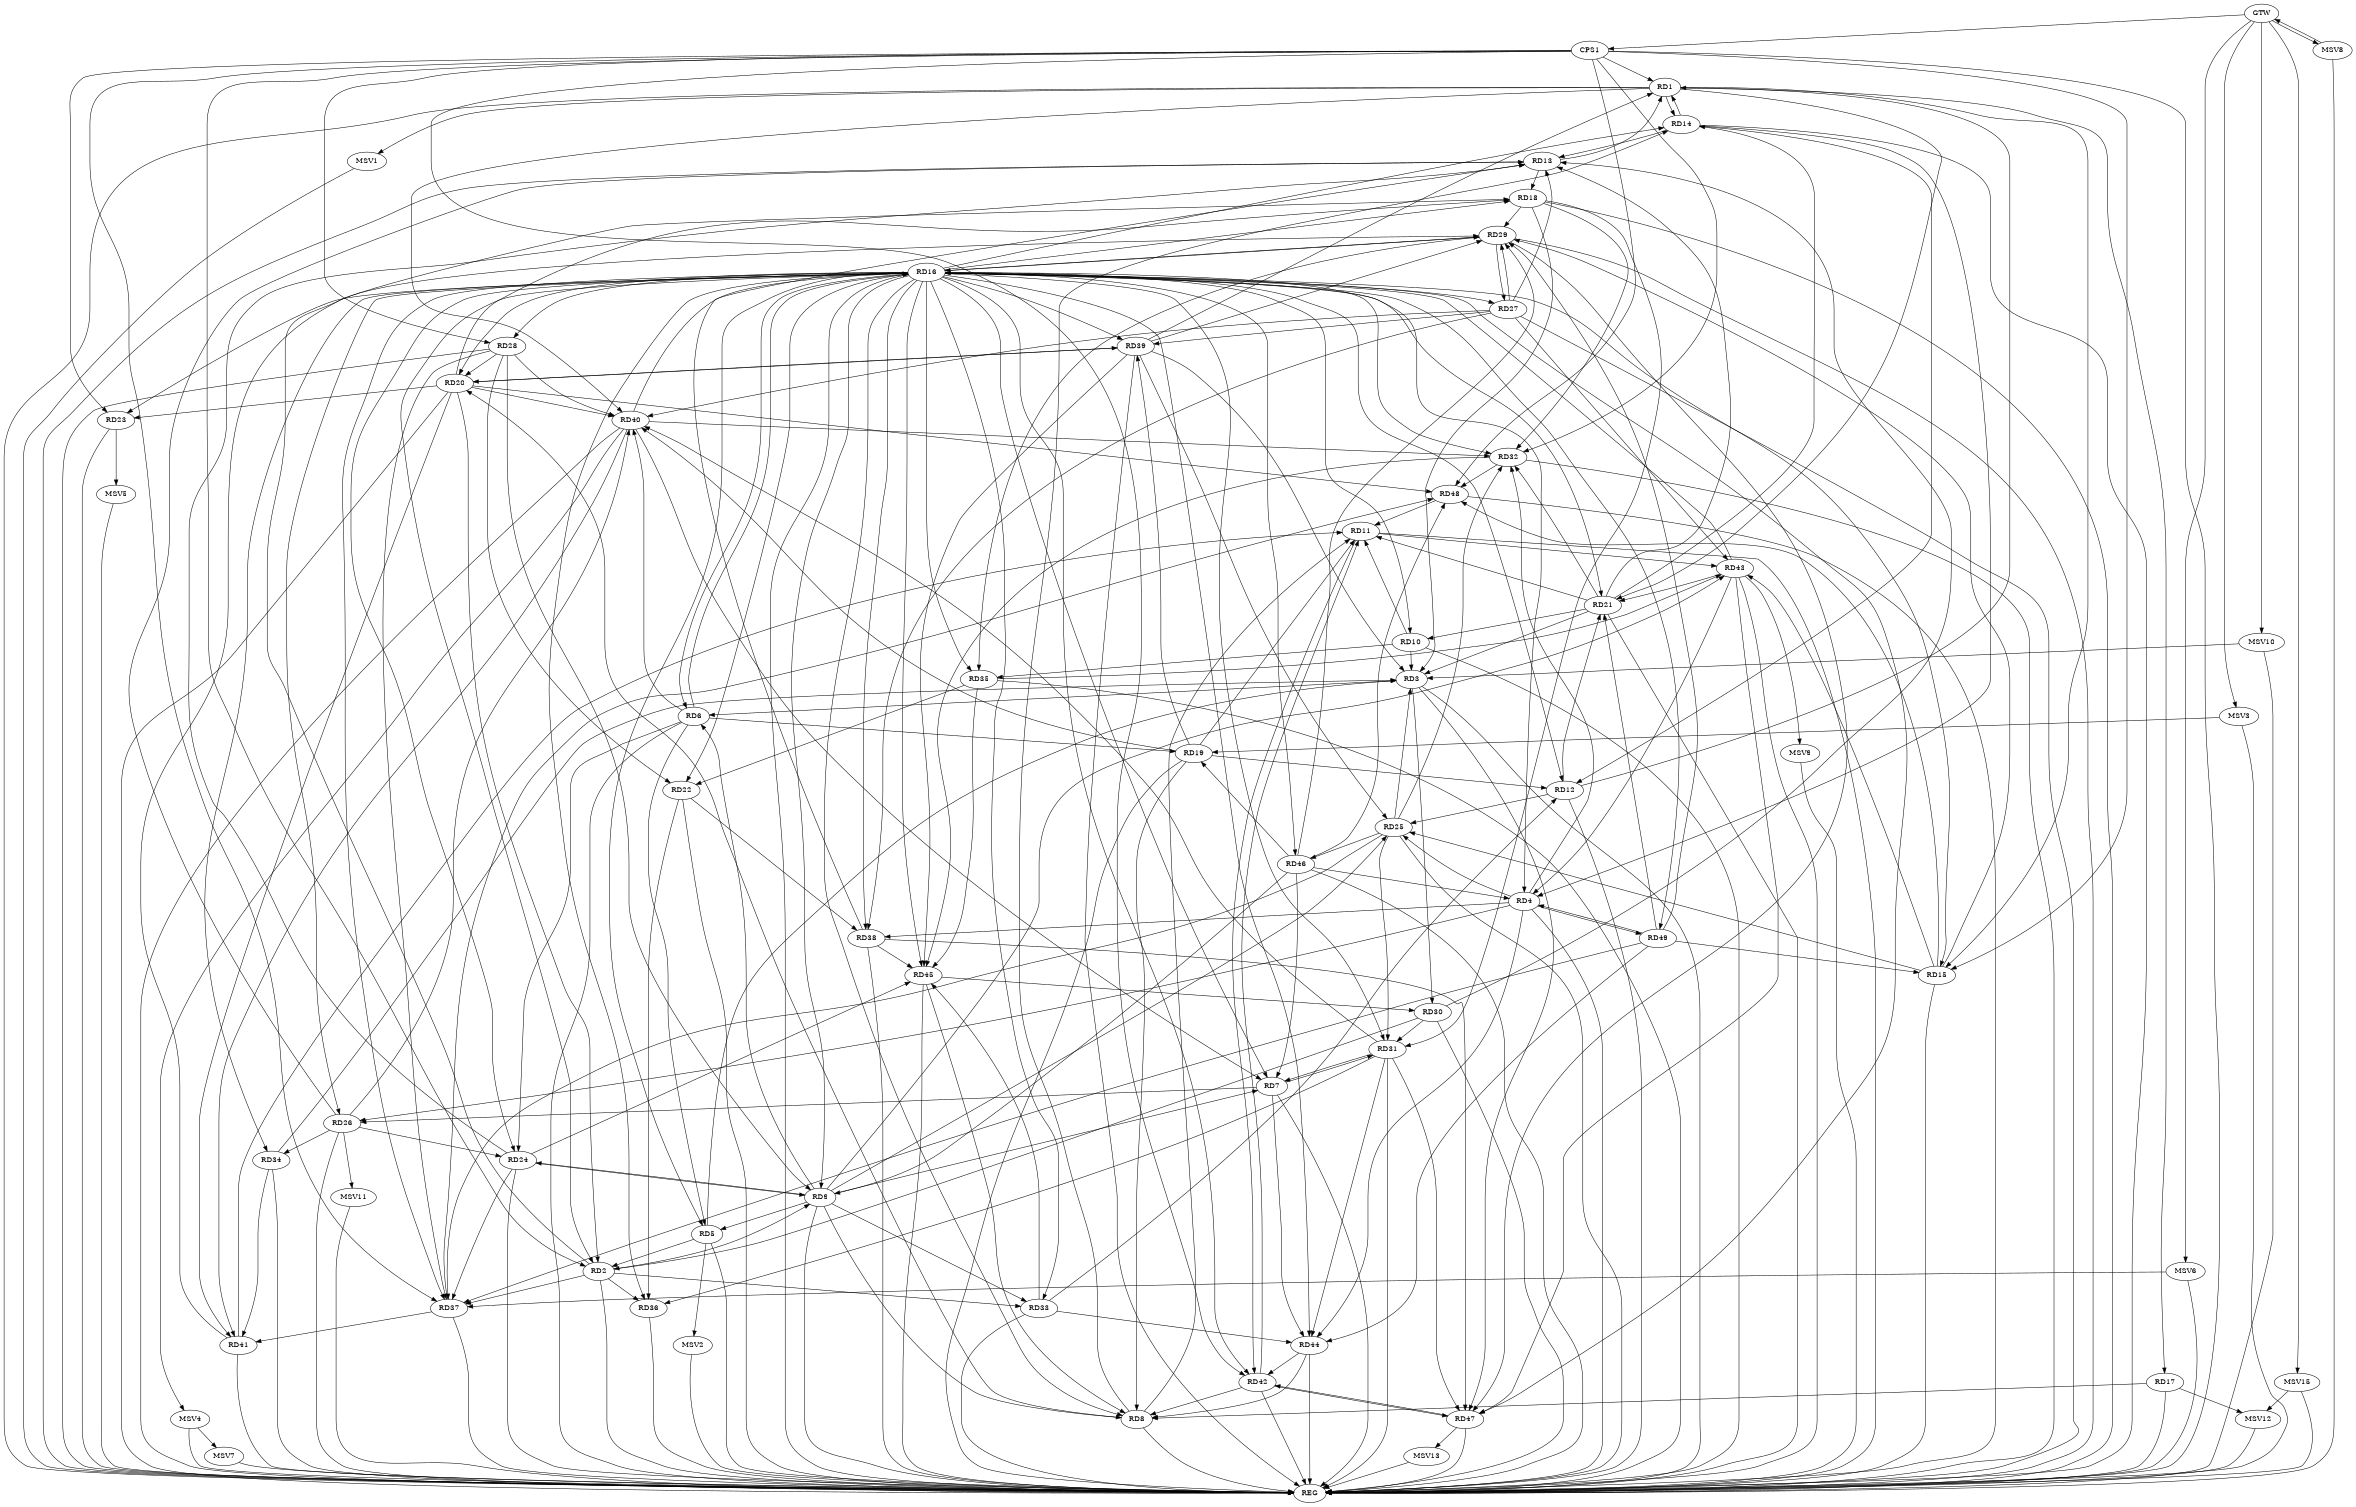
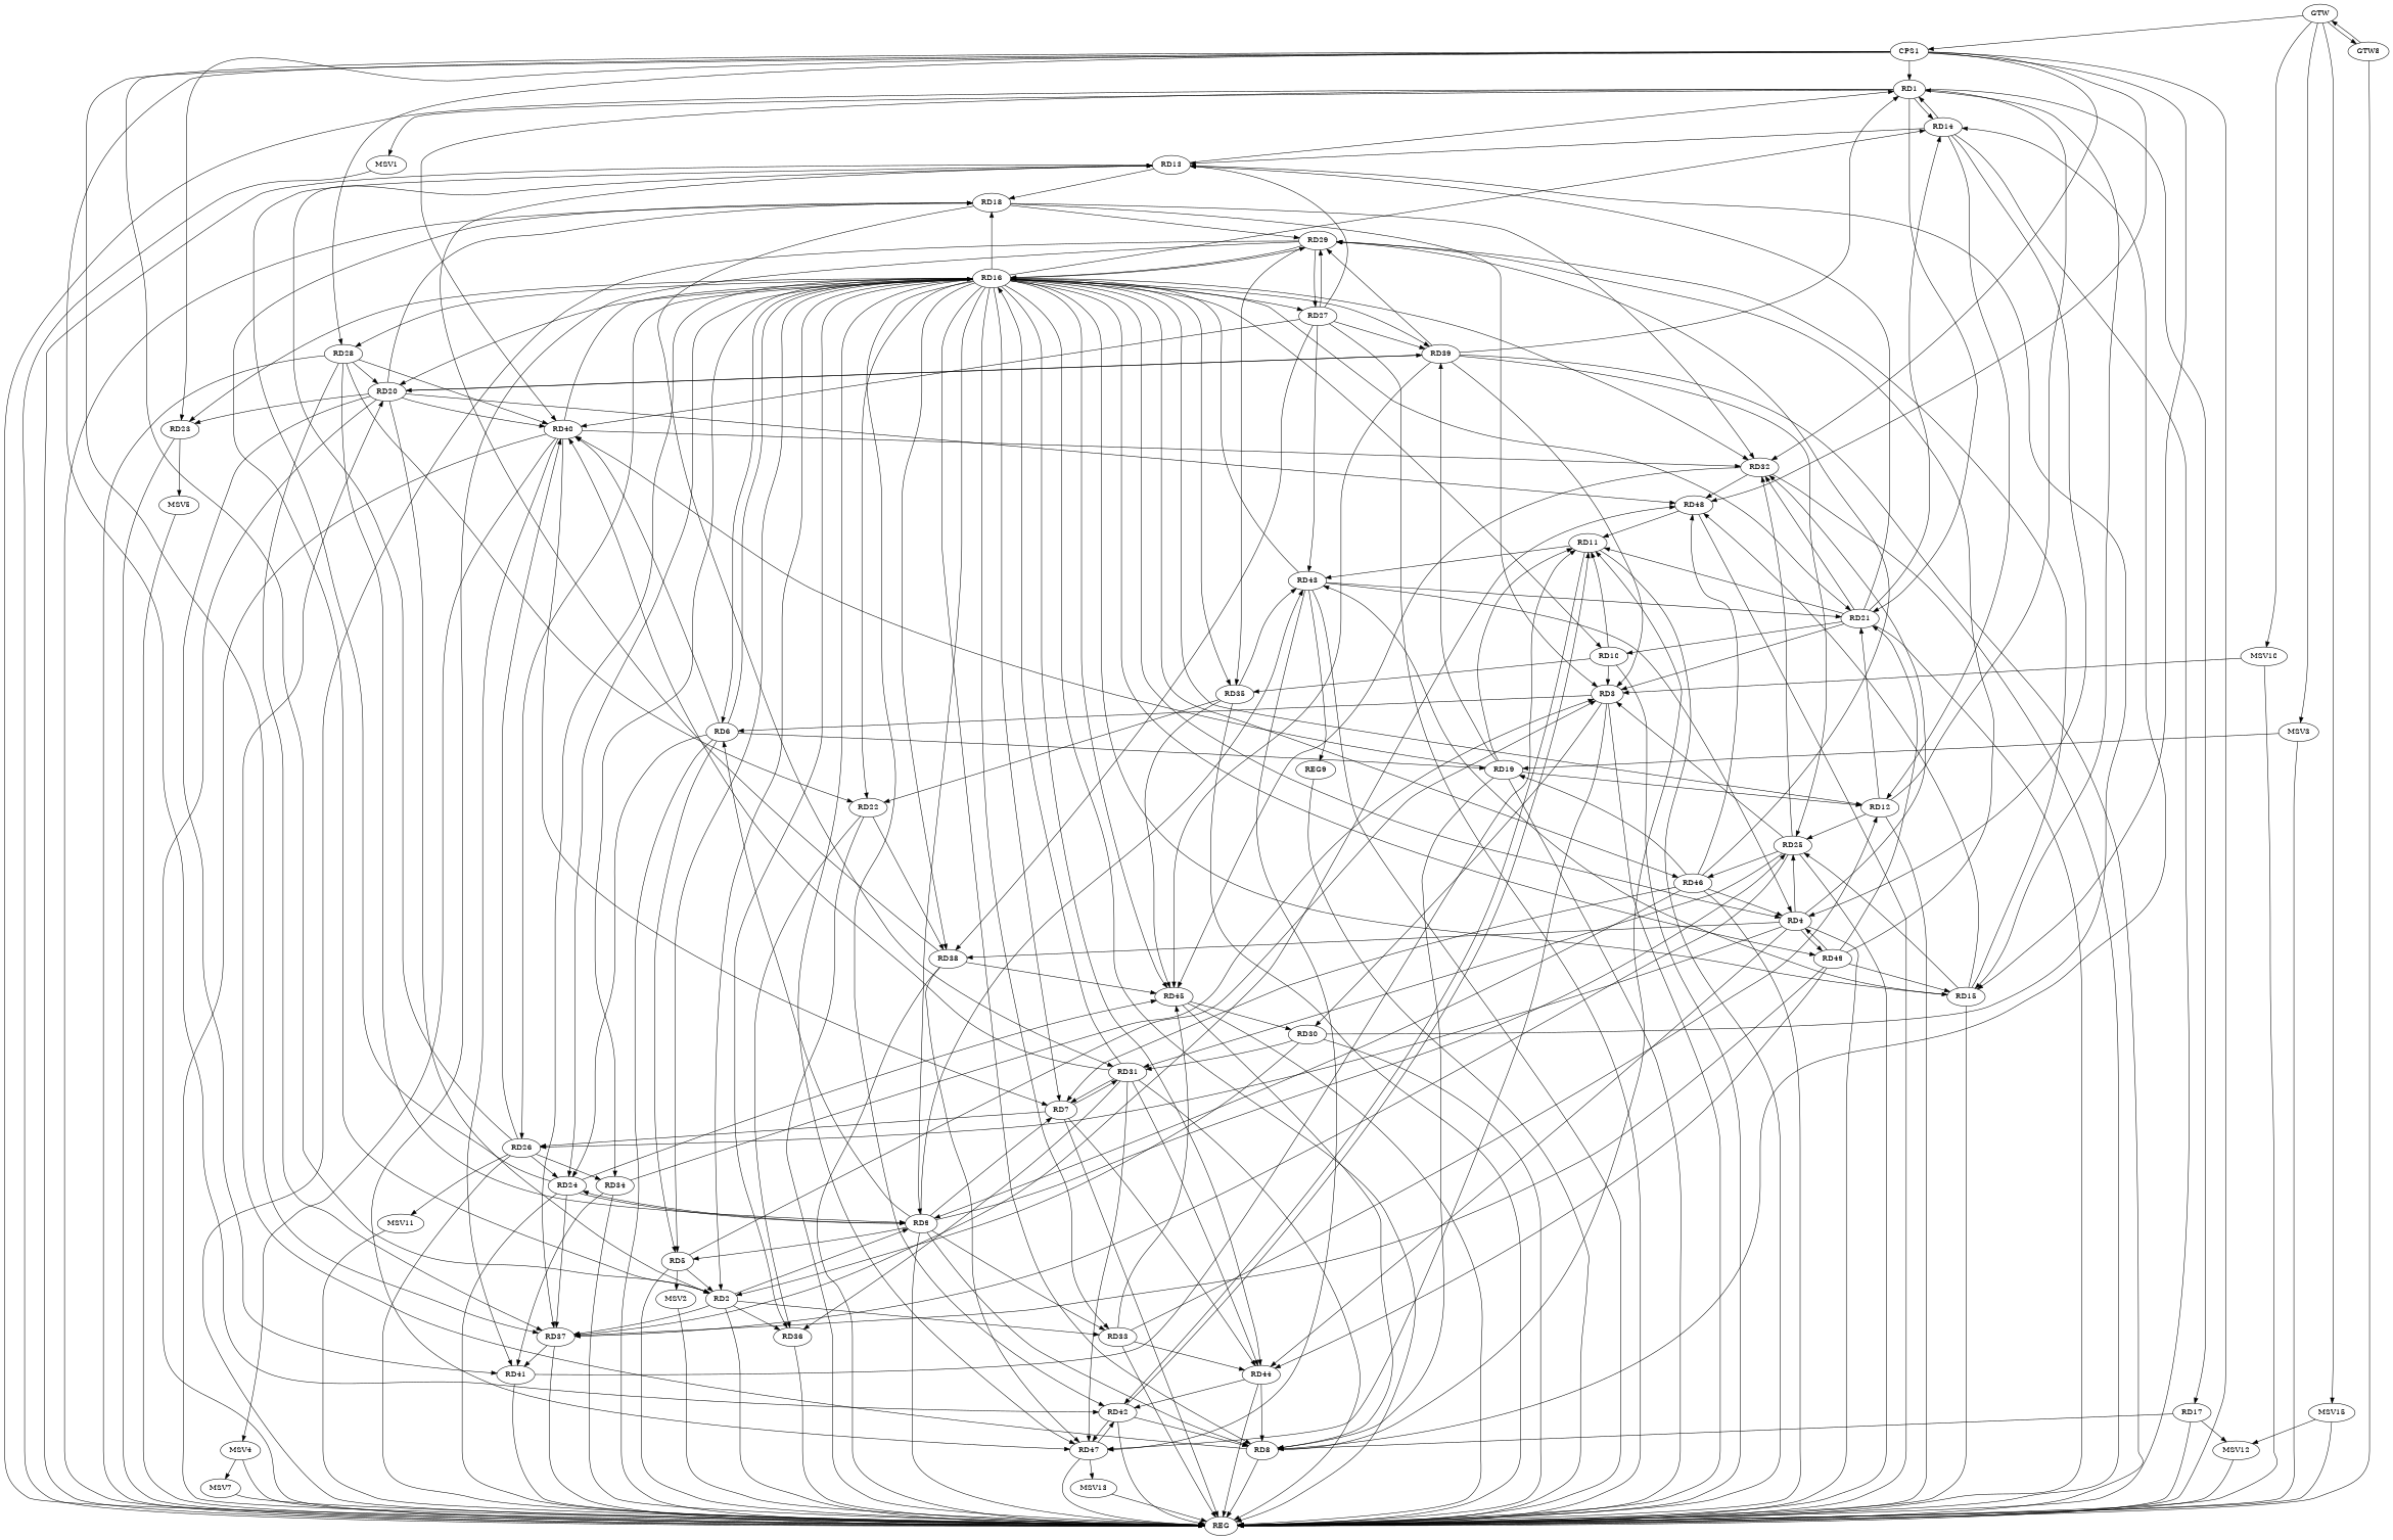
  strict digraph {
    n1 [label=RD1]
    n2 [label=RD14]
    n3 [label=RD15]
    n4 [label=RD17]
    n5 [label=RD21]
    n6 [label=RD40]
    n7 [label=REG]
    n8 [label=MSV1]
    n9 [label=RD4]
    n10 [label=RD12]
    n11 [label=RD13]
    n12 [label=RD25]
    n13 [label=RD43]
    n14 [label=RD29]
    n15 [label=RD48]
    n16 [label=RD8]
    n17 [label=MSV12]
    n18 [label=RD3]
    n19 [label=RD32]
    n20 [label=RD11]
    n21 [label=RD10]
    n22 [label=RD16]
    n23 [label=RD7]
    n24 [label=RD41]
    n25 [label=MSV4]
    n26 [label=RD2]
    n27 [label=RD9]
    n28 [label=RD18]
    n29 [label=RD33]
    n30 [label=RD36]
    n31 [label=RD37]
    n32 [label=RD6]
    n33 [label=RD5]
    n34 [label=RD24]
    n35 [label=RD31]
    n36 [label=RD44]
    n37 [label=RD45]
    n38 [label=RD30]
    n39 [label=RD47]
    n40 [label=RD19]
    n41 [label=RD42]
    n42 [label=MSV13]
    n43 [label=RD26]
    n44 [label=RD38]
    n45 [label=RD49]
    n46 [label=RD46]
    n47 [label=RD34]
    n48 [label=MSV11]
    n49 [label=MSV2]
    n50 [label=RD20]
    n51 [label=RD35]
    n52 [label=RD22]
    n53 [label=RD23]
    n54 [label=RD27]
    n55 [label=RD28]
    n56 [label=RD39]
-   n57 [label=MSV9]
+   n57 [label=REG9]
    n58 [label=MSV5]
    n59 [label=MSV7]
    n60 [label=CPS1]
    n61 [label=GTW]
    n62 [label=MSV3]
-   n63 [label=MSV6]
-   n64 [label=MSV8]
+   n64 [label=GTW8]
    n65 [label=MSV10]
    n66 [label=MSV15]
    n1 -> n2
    n1 -> n3
    n1 -> n4
    n1 -> n5
    n1 -> n6
    n1 -> n7
    n1 -> n8
    n2 -> n1
    n2 -> n7
    n2 -> n9
    n2 -> n10
    n2 -> n11
    n3 -> n7
    n3 -> n12
    n3 -> n13
    n3 -> n14
    n3 -> n15
    n4 -> n7
    n4 -> n16
    n4 -> n17
    n5 -> n2
    n5 -> n7
    n5 -> n11
    n5 -> n18
    n5 -> n19
    n5 -> n20
    n5 -> n21
    n6 -> n7
    n6 -> n19
    n6 -> n22
    n6 -> n23
    n6 -> n24
    n6 -> n25
    n8 -> n7
    n9 -> n7
    n9 -> n12
    n9 -> n19
    n9 -> n36
    n9 -> n43
    n9 -> n44
    n9 -> n45
    n10 -> n1
    n10 -> n5
    n10 -> n7
    n10 -> n12
    n11 -> n1
    n11 -> n7
    n11 -> n28
    n12 -> n7
    n12 -> n18
    n12 -> n19
    n12 -> n31
    n12 -> n35
    n12 -> n46
    n13 -> n5
    n13 -> n7
    n13 -> n9
    n13 -> n22
    n13 -> n39
    n13 -> n57
    n14 -> n7
    n14 -> n22
    n14 -> n39
    n14 -> n51
    n14 -> n54
    n15 -> n7
    n15 -> n20
    n16 -> n2
    n16 -> n7
    n16 -> n20
    n16 -> n50
    n17 -> n7
    n18 -> n7
    n18 -> n32
    n18 -> n38
    n18 -> n39
    n19 -> n7
    n19 -> n15
    n19 -> n37
    n20 -> n7
    n20 -> n13
    n20 -> n41
    n21 -> n7
    n21 -> n18
    n21 -> n20
    n21 -> n51
    n22 -> n2
    n22 -> n3
    n22 -> n5
    n22 -> n7
    n22 -> n9
    n22 -> n10
    n22 -> n14
    n22 -> n16
    n22 -> n19
    n22 -> n21
    n22 -> n23
    n22 -> n26
    n22 -> n27
    n22 -> n28
    n22 -> n29
    n22 -> n30
    n22 -> n31
    n22 -> n32
    n22 -> n33
    n22 -> n34
-   n22 -> n35
+   n35 -> n22
    n22 -> n36
    n22 -> n37
    n22 -> n39
    n22 -> n41
    n22 -> n43
    n22 -> n44
    n22 -> n45
    n22 -> n46
    n22 -> n47
    n22 -> n50
    n22 -> n51
    n22 -> n52
    n22 -> n53
    n22 -> n54
    n22 -> n55
    n22 -> n56
    n23 -> n7
    n23 -> n35
    n23 -> n36
    n23 -> n43
    n24 -> n7
-   n24 -> n14
    n24 -> n20
    n25 -> n7
    n25 -> n59
    n26 -> n7
    n26 -> n27
    n26 -> n28
    n26 -> n29
    n26 -> n30
    n26 -> n31
    n27 -> n7
    n27 -> n12
    n27 -> n13
    n27 -> n16
    n27 -> n23
    n27 -> n29
    n27 -> n32
    n27 -> n33
    n27 -> n34
    n28 -> n7
    n28 -> n14
    n28 -> n18
    n28 -> n19
    n28 -> n35
    n29 -> n7
    n29 -> n10
    n29 -> n36
    n29 -> n37
    n30 -> n7
    n31 -> n7
    n31 -> n15
    n31 -> n24
    n32 -> n6
    n32 -> n7
    n32 -> n22
    n32 -> n33
    n32 -> n34
    n32 -> n40
    n33 -> n7
    n33 -> n18
    n33 -> n26
    n33 -> n49
    n34 -> n7
    n34 -> n11
    n34 -> n27
    n34 -> n31
    n34 -> n37
    n35 -> n6
    n35 -> n7
    n35 -> n23
    n35 -> n30
    n35 -> n36
    n35 -> n39
    n36 -> n7
    n36 -> n16
    n36 -> n41
    n37 -> n7
    n37 -> n16
    n37 -> n38
    n38 -> n7
    n38 -> n11
    n38 -> n26
    n38 -> n35
    n39 -> n7
    n39 -> n41
    n39 -> n42
    n40 -> n6
    n40 -> n7
    n40 -> n10
    n40 -> n16
    n40 -> n20
    n40 -> n56
    n41 -> n7
    n41 -> n16
    n41 -> n20
    n41 -> n39
    n42 -> n7
    n43 -> n6
    n43 -> n7
    n43 -> n11
    n43 -> n34
    n43 -> n47
    n43 -> n48
    n44 -> n7
    n44 -> n11
    n44 -> n37
    n44 -> n39
    n45 -> n3
    n45 -> n5
    n45 -> n9
    n45 -> n14
    n45 -> n31
    n45 -> n36
    n46 -> n7
    n46 -> n9
    n46 -> n14
    n46 -> n15
    n46 -> n23
    n46 -> n27
    n46 -> n40
    n47 -> n7
    n47 -> n18
    n47 -> n24
    n48 -> n7
    n49 -> n7
    n50 -> n6
    n50 -> n7
    n50 -> n15
    n50 -> n24
    n50 -> n26
    n50 -> n28
    n50 -> n53
    n50 -> n56
    n51 -> n7
    n51 -> n13
    n51 -> n37
    n51 -> n52
    n52 -> n7
    n52 -> n30
    n52 -> n44
    n53 -> n7
    n53 -> n58
    n54 -> n6
    n54 -> n7
    n54 -> n11
    n54 -> n13
    n54 -> n14
    n54 -> n44
    n54 -> n56
    n55 -> n6
    n55 -> n7
    n55 -> n27
    n55 -> n31
    n55 -> n50
    n55 -> n52
    n56 -> n1
    n56 -> n7
    n56 -> n12
    n56 -> n14
    n56 -> n18
    n56 -> n37
    n56 -> n50
    n57 -> n7
    n58 -> n7
    n59 -> n7
    n60 -> n1
    n60 -> n3
    n60 -> n7
    n60 -> n15
    n60 -> n19
    n60 -> n26
    n60 -> n31
    n60 -> n41
    n60 -> n53
    n60 -> n55
    n61 -> n60
    n61 -> n62
-   n61 -> n63
    n61 -> n64
    n61 -> n65
    n61 -> n66
    n62 -> n7
    n62 -> n40
-   n63 -> n7
-   n63 -> n31
    n64 -> n7
    n64 -> n61
    n65 -> n7
    n65 -> n18
    n66 -> n7
    n66 -> n17
  }
